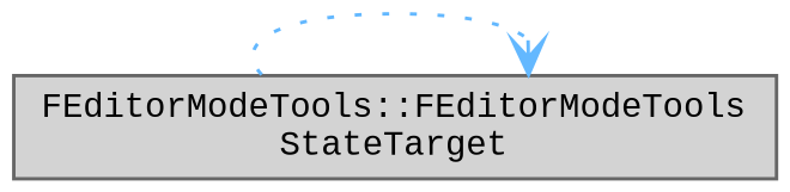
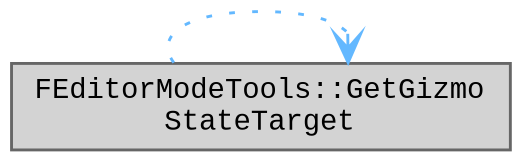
  digraph {
    rankdir=LR
    fontname="Liberation Mono"
-   n1 [color=gray40 fillcolor=lightgrey fontcolor=black fontname="Liberation Mono" fontsize=10 height=0.2 label="FEditorModeTools::FEditorModeTools\lStateTarget" shape=box style=filled width=0.4]
+   n1 [color=gray40 fillcolor=lightgrey fontcolor=black fontname="Liberation Mono" fontsize=10 height=0.2 label="FEditorModeTools::GetGizmo\lStateTarget" shape=box style=filled width=0.4]
    n1 -> n1 [color=steelblue1 fontname="Liberation Mono" fontsize=10 labelfontname=Helvetica labelfontsize=10 style=dotted arrowhead=vee]
  }
